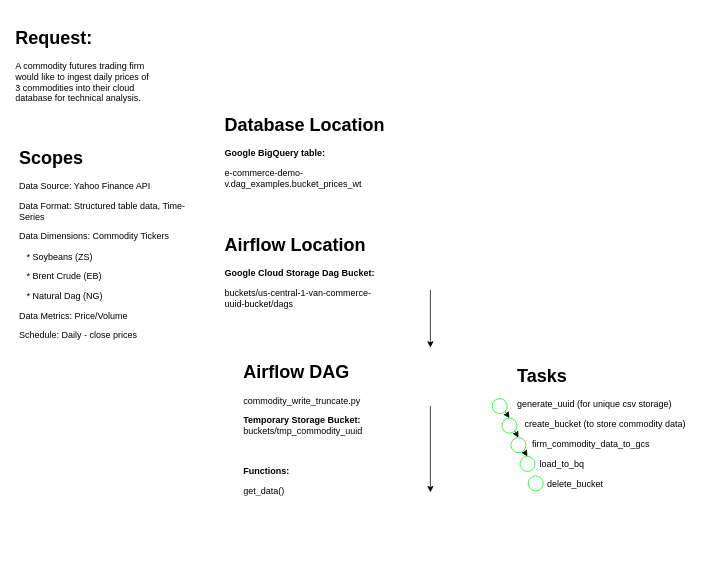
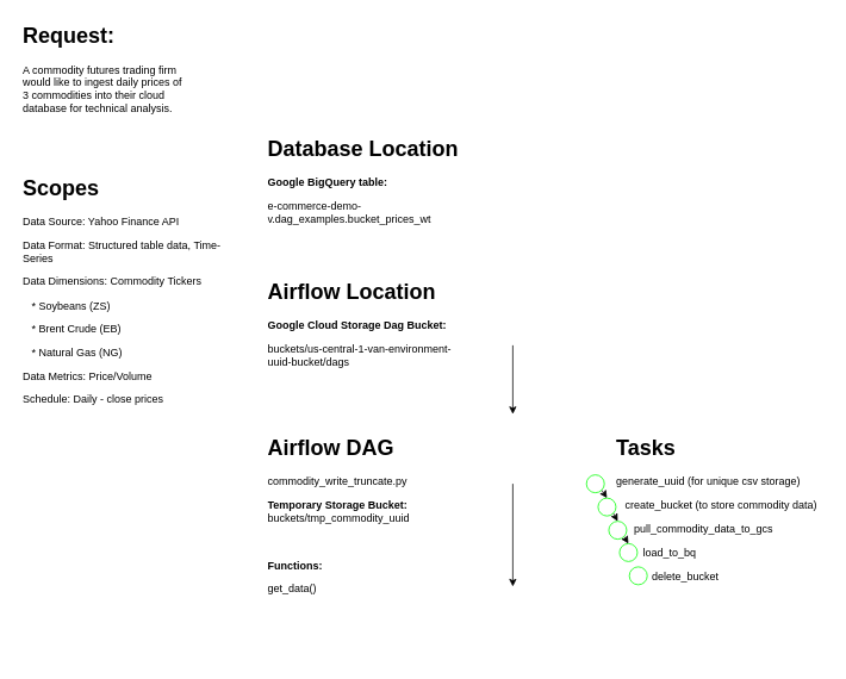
  <mxCell id="0" />
  <mxCell id="1" parent="0" />
- <mxCell id="2" value="&lt;h1&gt;Request:&lt;/h1&gt;&lt;p&gt;A commodity futures trading firm would like to ingest daily prices of 3 commodities into their cloud database for technical analysis.&lt;/p&gt;" style="text;html=1;strokeColor=none;fillColor=none;spacing=5;spacingTop=-20;whiteSpace=wrap;overflow=hidden;rounded=0;" parent="1" vertex="1"><mxGeometry x="15" y="30" width="190" height="120" as="geometry" /></mxCell>
+ <mxCell id="2" value="&lt;h1&gt;Request:&lt;/h1&gt;&lt;p&gt;A commodity futures trading firm would like to ingest daily prices of 3 commodities into their cloud database for technical analysis.&lt;/p&gt;" style="text;html=1;strokeColor=none;fillColor=none;spacing=5;spacingTop=-20;whiteSpace=wrap;overflow=hidden;rounded=0;" parent="1" vertex="1"><mxGeometry x="20" y="20" width="190" height="120" as="geometry" /></mxCell>
  <mxCell id="3" style="edgeStyle=none;html=1;" parent="1" source="4" target="6" edge="1"><mxGeometry relative="1" as="geometry" /></mxCell>
  <mxCell id="4" value="" style="shape=image;verticalLabelPosition=bottom;labelBackgroundColor=default;verticalAlign=top;aspect=fixed;imageAspect=0;image=https://www.logo.wine/a/logo/Google_Storage/Google_Storage-Logo.wine.svg;" parent="1" vertex="1"><mxGeometry x="490.57" y="276" width="164.85" height="110" as="geometry" /></mxCell>
  <mxCell id="5" style="edgeStyle=none;html=1;" parent="1" source="6" target="20" edge="1"><mxGeometry relative="1" as="geometry" /></mxCell>
  <mxCell id="6" value="" style="shape=image;verticalLabelPosition=bottom;labelBackgroundColor=default;verticalAlign=top;aspect=fixed;imageAspect=0;image=https://www.ancoris.com/hubfs/Google%20Cloud%20Logos/Cloud%20Composer.png;" parent="1" vertex="1"><mxGeometry x="534" y="463" width="78" height="78" as="geometry" /></mxCell>
  <mxCell id="7" value="" style="shape=image;verticalLabelPosition=bottom;labelBackgroundColor=default;verticalAlign=top;aspect=fixed;imageAspect=0;image=https://cdn.icon-icons.com/icons2/2699/PNG/512/google_bigquery_logo_icon_168150.png;" parent="1" vertex="1"><mxGeometry x="534" y="146" width="82" height="82" as="geometry" /></mxCell>
- <mxCell id="8" value="&lt;h1&gt;Scopes&lt;/h1&gt;&lt;p&gt;Data Source: Yahoo Finance API&lt;/p&gt;&lt;p&gt;Data Format: Structured table data, Time-Series&lt;br&gt;&lt;/p&gt;&lt;p&gt;Data Dimensions: Commodity Tickers&lt;/p&gt;&lt;p&gt;&amp;nbsp; &amp;nbsp;* Soybeans (ZS)&lt;/p&gt;&lt;p&gt;&amp;nbsp; &amp;nbsp;* Brent Crude (EB)&lt;/p&gt;&lt;p&gt;&amp;nbsp; &amp;nbsp;* Natural Dag (NG)&lt;/p&gt;&lt;p&gt;Data Metrics: Price/Volume&lt;/p&gt;&lt;p&gt;Schedule: Daily - close prices&lt;/p&gt;" style="text;html=1;strokeColor=none;fillColor=none;spacing=5;spacingTop=-20;whiteSpace=wrap;overflow=hidden;rounded=0;" parent="1" vertex="1"><mxGeometry x="20" y="190" width="230" height="290" as="geometry" /></mxCell>
- <mxCell id="9" value="&lt;h1&gt;Airflow DAG&lt;/h1&gt;&lt;p&gt;commodity_write_truncate.py&lt;/p&gt;&lt;p&gt;&lt;b&gt;Temporary Storage Bucket: &lt;/b&gt;buckets/tmp_commodity_uuid&lt;b&gt;&lt;br&gt;&lt;/b&gt;&lt;/p&gt;&lt;p&gt;&lt;b&gt;&lt;br&gt;&lt;/b&gt;&lt;/p&gt;&lt;p&gt;&lt;b&gt;Functions:&lt;/b&gt;&lt;/p&gt;&lt;p&gt;get_data()&lt;/p&gt;&lt;p&gt;&lt;span style=&quot;white-space: pre;&quot;&gt;&#09;&lt;/span&gt;'''&lt;br&gt;&lt;/p&gt;&lt;p&gt;&lt;span style=&quot;white-space: pre;&quot;&gt;&#09;&lt;/span&gt;collect ticker data and store &lt;span style=&quot;white-space: pre;&quot;&gt;&#09;&lt;/span&gt;in temp GCS bucket&lt;br&gt;&lt;/p&gt;&lt;p&gt;&lt;span style=&quot;white-space: pre;&quot;&gt;&#09;&lt;/span&gt;'''&lt;/p&gt;" style="text;html=1;strokeColor=none;fillColor=none;spacing=5;spacingTop=-20;whiteSpace=wrap;overflow=hidden;rounded=0;" parent="1" vertex="1"><mxGeometry x="319" y="476" width="190" height="185" as="geometry" /></mxCell>
- <mxCell id="10" value="&lt;h1&gt;Tasks&lt;/h1&gt;&lt;p&gt;generate_uuid (for unique csv storage)&lt;/p&gt;&lt;p&gt;&amp;nbsp; &amp;nbsp;create_bucket (to store commodity data)&lt;/p&gt;&lt;p&gt;&amp;nbsp; &amp;nbsp; &amp;nbsp; firm_commodity_data_to_gcs&lt;/p&gt;&lt;p&gt;&amp;nbsp; &amp;nbsp; &amp;nbsp; &amp;nbsp; &amp;nbsp;load_to_bq&lt;/p&gt;&lt;p&gt;&amp;nbsp; &amp;nbsp; &amp;nbsp; &amp;nbsp; &amp;nbsp; &amp;nbsp; delete_bucket&lt;/p&gt;" style="text;html=1;strokeColor=none;fillColor=none;spacing=5;spacingTop=-20;whiteSpace=wrap;overflow=hidden;rounded=0;" parent="1" vertex="1"><mxGeometry x="684" y="481" width="240" height="185" as="geometry" /></mxCell>
- <mxCell id="11" value="&lt;h1&gt;Airflow Location&lt;/h1&gt;&lt;p&gt;&lt;b&gt;Google Cloud Storage Dag Bucket:&lt;/b&gt;&lt;/p&gt;&lt;p&gt;buckets/us-central-1-van-commerce-uuid-bucket/dags&lt;/p&gt;" style="text;html=1;strokeColor=none;fillColor=none;spacing=5;spacingTop=-20;whiteSpace=wrap;overflow=hidden;rounded=0;" parent="1" vertex="1"><mxGeometry x="294" y="306" width="220" height="120" as="geometry" /></mxCell>
+ <mxCell id="8" value="&lt;h1&gt;Scopes&lt;/h1&gt;&lt;p&gt;Data Source: Yahoo Finance API&lt;/p&gt;&lt;p&gt;Data Format: Structured table data, Time-Series&lt;br&gt;&lt;/p&gt;&lt;p&gt;Data Dimensions: Commodity Tickers&lt;/p&gt;&lt;p&gt;&amp;nbsp; &amp;nbsp;* Soybeans (ZS)&lt;/p&gt;&lt;p&gt;&amp;nbsp; &amp;nbsp;* Brent Crude (EB)&lt;/p&gt;&lt;p&gt;&amp;nbsp; &amp;nbsp;* Natural Gas (NG)&lt;/p&gt;&lt;p&gt;Data Metrics: Price/Volume&lt;/p&gt;&lt;p&gt;Schedule: Daily - close prices&lt;/p&gt;" style="text;html=1;strokeColor=none;fillColor=none;spacing=5;spacingTop=-20;whiteSpace=wrap;overflow=hidden;rounded=0;" parent="1" vertex="1"><mxGeometry x="20" y="190" width="230" height="290" as="geometry" /></mxCell>
+ <mxCell id="9" value="&lt;h1&gt;Airflow DAG&lt;/h1&gt;&lt;p&gt;commodity_write_truncate.py&lt;/p&gt;&lt;p&gt;&lt;b&gt;Temporary Storage Bucket: &lt;/b&gt;buckets/tmp_commodity_uuid&lt;b&gt;&lt;br&gt;&lt;/b&gt;&lt;/p&gt;&lt;p&gt;&lt;b&gt;&lt;br&gt;&lt;/b&gt;&lt;/p&gt;&lt;p&gt;&lt;b&gt;Functions:&lt;/b&gt;&lt;/p&gt;&lt;p&gt;get_data()&lt;/p&gt;&lt;p&gt;&lt;span style=&quot;white-space: pre;&quot;&gt;&#09;&lt;/span&gt;'''&lt;br&gt;&lt;/p&gt;&lt;p&gt;&lt;span style=&quot;white-space: pre;&quot;&gt;&#09;&lt;/span&gt;collect ticker data and store &lt;span style=&quot;white-space: pre;&quot;&gt;&#09;&lt;/span&gt;in temp GCS bucket&lt;br&gt;&lt;/p&gt;&lt;p&gt;&lt;span style=&quot;white-space: pre;&quot;&gt;&#09;&lt;/span&gt;'''&lt;/p&gt;" style="text;html=1;strokeColor=none;fillColor=none;spacing=5;spacingTop=-20;whiteSpace=wrap;overflow=hidden;rounded=0;" parent="1" vertex="1"><mxGeometry x="294" y="481" width="190" height="185" as="geometry" /></mxCell>
+ <mxCell id="10" value="&lt;h1&gt;Tasks&lt;/h1&gt;&lt;p&gt;generate_uuid (for unique csv storage)&lt;/p&gt;&lt;p&gt;&amp;nbsp; &amp;nbsp;create_bucket (to store commodity data)&lt;/p&gt;&lt;p&gt;&amp;nbsp; &amp;nbsp; &amp;nbsp; pull_commodity_data_to_gcs&lt;/p&gt;&lt;p&gt;&amp;nbsp; &amp;nbsp; &amp;nbsp; &amp;nbsp; &amp;nbsp;load_to_bq&lt;/p&gt;&lt;p&gt;&amp;nbsp; &amp;nbsp; &amp;nbsp; &amp;nbsp; &amp;nbsp; &amp;nbsp; delete_bucket&lt;/p&gt;" style="text;html=1;strokeColor=none;fillColor=none;spacing=5;spacingTop=-20;whiteSpace=wrap;overflow=hidden;rounded=0;" parent="1" vertex="1"><mxGeometry x="684" y="481" width="240" height="185" as="geometry" /></mxCell>
+ <mxCell id="11" value="&lt;h1&gt;Airflow Location&lt;/h1&gt;&lt;p&gt;&lt;b&gt;Google Cloud Storage Dag Bucket:&lt;/b&gt;&lt;/p&gt;&lt;p&gt;buckets/us-central-1-van-environment-uuid-bucket/dags&lt;/p&gt;" style="text;html=1;strokeColor=none;fillColor=none;spacing=5;spacingTop=-20;whiteSpace=wrap;overflow=hidden;rounded=0;" parent="1" vertex="1"><mxGeometry x="294" y="306" width="220" height="120" as="geometry" /></mxCell>
  <mxCell id="12" value="&lt;h1&gt;Database Location&lt;/h1&gt;&lt;p&gt;&lt;b&gt;Google BigQuery table:&lt;/b&gt;&lt;/p&gt;&lt;p&gt;e-commerce-demo-v.dag_examples.bucket_prices_wt&lt;/p&gt;" style="text;html=1;strokeColor=none;fillColor=none;spacing=5;spacingTop=-20;whiteSpace=wrap;overflow=hidden;rounded=0;" parent="1" vertex="1"><mxGeometry x="294" y="146" width="230" height="120" as="geometry" /></mxCell>
  <mxCell id="13" style="edgeStyle=none;html=1;exitX=1;exitY=1;exitDx=0;exitDy=0;entryX=0.5;entryY=0;entryDx=0;entryDy=0;" parent="1" source="14" target="16" edge="1"><mxGeometry relative="1" as="geometry" /></mxCell>
  <mxCell id="14" value="" style="ellipse;whiteSpace=wrap;html=1;aspect=fixed;strokeColor=#00FF00;" parent="1" vertex="1"><mxGeometry x="655.42" y="531" width="20" height="20" as="geometry" /></mxCell>
  <mxCell id="15" style="edgeStyle=none;html=1;exitX=1;exitY=1;exitDx=0;exitDy=0;entryX=0.5;entryY=0;entryDx=0;entryDy=0;" parent="1" source="16" target="18" edge="1"><mxGeometry relative="1" as="geometry" /></mxCell>
  <mxCell id="16" value="" style="ellipse;whiteSpace=wrap;html=1;aspect=fixed;strokeColor=#00FF00;" parent="1" vertex="1"><mxGeometry x="668.42" y="557" width="20" height="20" as="geometry" /></mxCell>
  <mxCell id="17" style="edgeStyle=none;html=1;exitX=1;exitY=1;exitDx=0;exitDy=0;entryX=0.5;entryY=0;entryDx=0;entryDy=0;" parent="1" source="18" target="19" edge="1"><mxGeometry relative="1" as="geometry" /></mxCell>
  <mxCell id="18" value="" style="ellipse;whiteSpace=wrap;html=1;aspect=fixed;strokeColor=#00FF00;" parent="1" vertex="1"><mxGeometry x="680.42" y="583" width="20" height="20" as="geometry" /></mxCell>
  <mxCell id="19" value="" style="ellipse;whiteSpace=wrap;html=1;aspect=fixed;strokeColor=#00FF00;" parent="1" vertex="1"><mxGeometry x="692.42" y="608" width="20" height="20" as="geometry" /></mxCell>
  <mxCell id="20" value="" style="shape=image;verticalLabelPosition=bottom;labelBackgroundColor=default;verticalAlign=top;aspect=fixed;imageAspect=0;image=https://cdn.icon-icons.com/icons2/2699/PNG/512/google_bigquery_logo_icon_168150.png;" parent="1" vertex="1"><mxGeometry x="532" y="656" width="82" height="82" as="geometry" /></mxCell>
  <mxCell id="21" value="" style="ellipse;whiteSpace=wrap;html=1;aspect=fixed;strokeColor=#00FF00;" parent="1" vertex="1"><mxGeometry x="703.42" y="634" width="20" height="20" as="geometry" /></mxCell>
